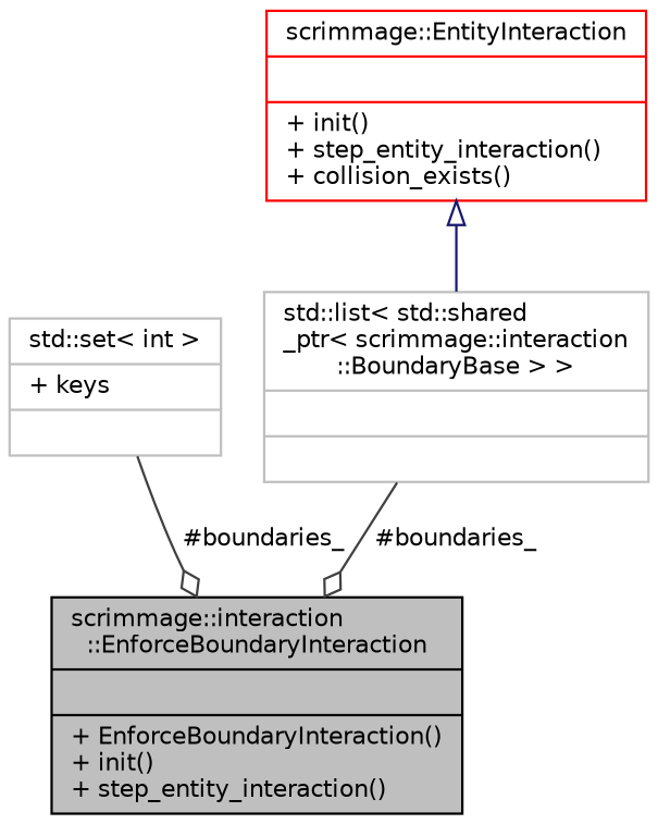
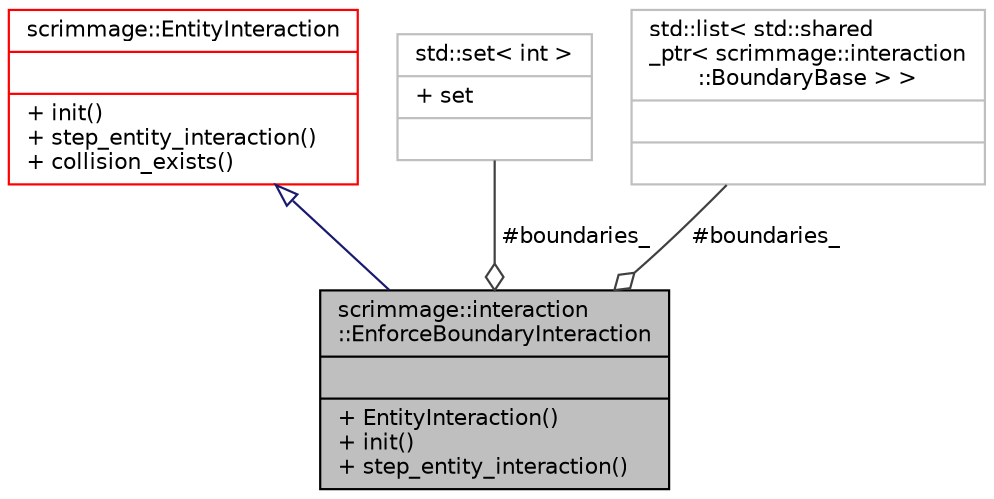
  digraph {
    node [color=grey75 fillcolor=white fontname=Helvetica fontsize=10 shape=record style=filled]
    edge [color=grey25 fontname=Helvetica fontsize=10 labelfontname=Helvetica labelfontsize=10 style=solid arrowhead=odiamond]
-   n1 [color=black fillcolor=grey75 fontcolor=black height=0.2 label="{scrimmage::interaction\l::EnforceBoundaryInteraction\n||+ EnforceBoundaryInteraction()\l+ init()\l+ step_entity_interaction()\l}" width=0.4]
+   n1 [color=black fillcolor=grey75 fontcolor=black height=0.2 label="{scrimmage::interaction\l::EnforceBoundaryInteraction\n||+ EntityInteraction()\l+ init()\l+ step_entity_interaction()\l}" width=0.4]
    n2 [color=red height=0.2 label="{scrimmage::EntityInteraction\n||+ init()\l+ step_entity_interaction()\l+ collision_exists()\l}" width=0.4]
-   n3 [height=0.2 label="{std::set\< int \>\n|+ keys\l|}" width=0.4]
+   n3 [height=0.2 label="{std::set\< int \>\n|+ set\l|}" width=0.4]
    n4 [height=0.2 label="{std::list\< std::shared\l_ptr\< scrimmage::interaction\l::BoundaryBase \> \>\n||}" width=0.4]
-   n2 -> n4 [arrowtail=onormal color=midnightblue dir=back arrowhead=""]
+   n2 -> n1 [arrowtail=onormal color=midnightblue dir=back arrowhead=""]
    n3 -> n1 [label=" #boundaries_"]
    n4 -> n1 [label=" #boundaries_"]
  }
